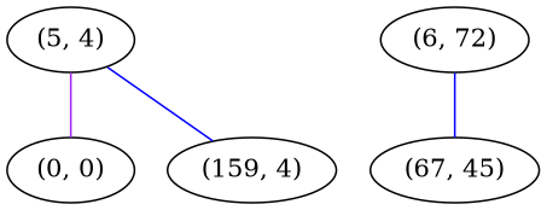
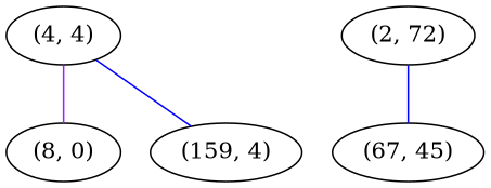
  graph {
    edge [color=blue]
-   "(5, 4)"
-   "(0, 0)"
+   "(5, 4)" [label="(4, 4)"]
+   "(0, 0)" [label="(8, 0)"]
    "(159, 4)"
-   "(6, 72)"
+   "(6, 72)" [label="(2, 72)"]
    "(67, 45)"
    "(5, 4)" -- "(0, 0)" [color=purple weight=4]
    "(5, 4)" -- "(159, 4)" [weight=1]
    "(6, 72)" -- "(67, 45)" [weight=3]
  }
